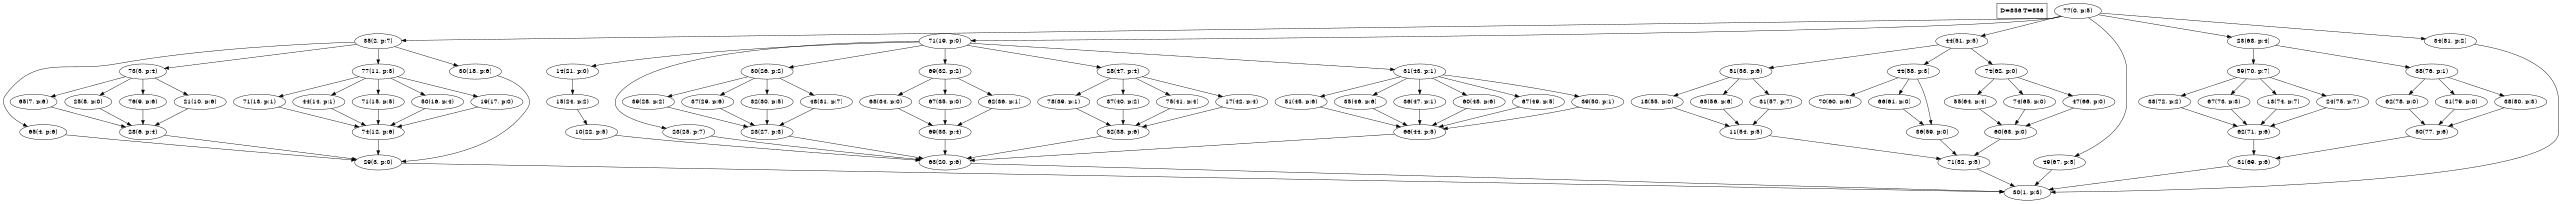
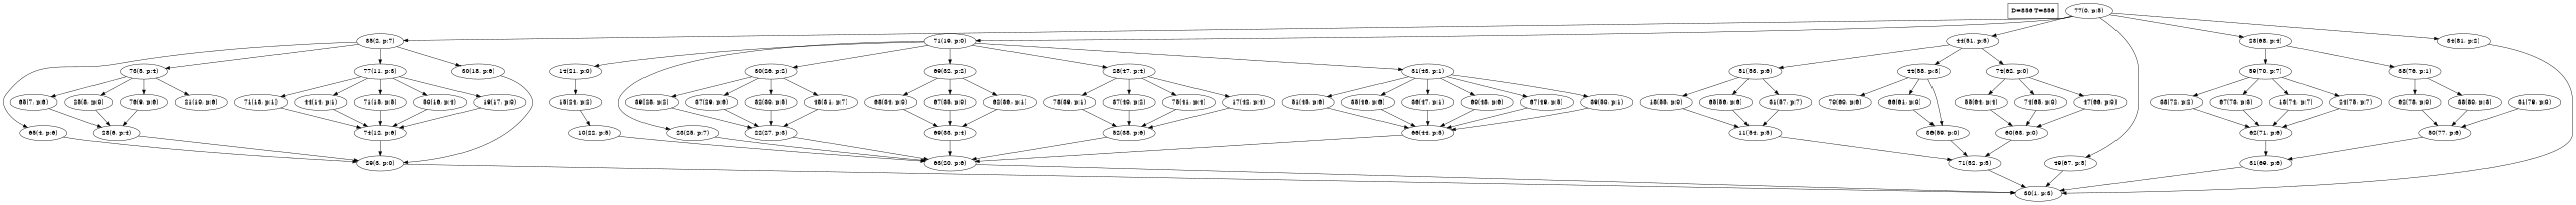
  digraph {
    n1 [label="D=856 T=856" shape=box]
    n2 [label="77(0, p:5)"]
    n3 [label="35(2, p:7)"]
    n4 [label="71(19, p:0)"]
    n5 [label="44(51, p:5)"]
    n6 [label="49(67, p:5)"]
    n7 [label="23(68, p:4)"]
    n8 [label="34(81, p:2)"]
    n9 [label="65(4, p:6)"]
    n10 [label="73(5, p:4)"]
    n11 [label="77(11, p:3)"]
    n12 [label="30(18, p:6)"]
    n13 [label="14(21, p:0)"]
    n14 [label="23(25, p:7)"]
    n15 [label="30(26, p:2)"]
    n16 [label="69(32, p:2)"]
    n17 [label="28(47, p:4)"]
    n18 [label="31(43, p:1)"]
    n19 [label="51(53, p:6)"]
    n20 [label="44(58, p:3)"]
    n21 [label="74(62, p:0)"]
    n22 [label="30(1, p:3)"]
    n23 [label="59(70, p:7)"]
    n24 [label="38(76, p:1)"]
    n25 [label="29(3, p:0)"]
    n26 [label="65(7, p:6)"]
    n27 [label="25(8, p:0)"]
    n28 [label="76(9, p:6)"]
    n29 [label="21(10, p:6)"]
    n30 [label="71(13, p:1)"]
    n31 [label="44(14, p:1)"]
    n32 [label="71(15, p:5)"]
    n33 [label="50(16, p:4)"]
    n34 [label="19(17, p:0)"]
    n35 [label="28(6, p:4)"]
    n36 [label="74(12, p:6)"]
    n37 [label="15(24, p:2)"]
    n38 [label="63(20, p:6)"]
    n39 [label="39(28, p:2)"]
    n40 [label="37(29, p:6)"]
    n41 [label="32(30, p:5)"]
    n42 [label="48(31, p:7)"]
    n43 [label="68(34, p:0)"]
    n44 [label="67(35, p:0)"]
    n45 [label="62(36, p:1)"]
    n46 [label="78(39, p:1)"]
    n47 [label="37(40, p:2)"]
    n48 [label="75(41, p:4)"]
    n49 [label="17(42, p:4)"]
    n50 [label="51(45, p:6)"]
    n51 [label="35(46, p:6)"]
    n52 [label="36(47, p:1)"]
    n53 [label="60(48, p:6)"]
    n54 [label="67(49, p:5)"]
    n55 [label="39(50, p:1)"]
    n56 [label="10(22, p:5)"]
-   n57 [label="23(27, p:3)"]
+   n57 [label="22(27, p:3)"]
    n58 [label="69(33, p:4)"]
    n59 [label="52(38, p:6)"]
    n60 [label="66(44, p:5)"]
    n61 [label="18(55, p:0)"]
    n62 [label="65(56, p:6)"]
    n63 [label="31(57, p:7)"]
    n64 [label="70(60, p:6)"]
    n65 [label="66(61, p:0)"]
    n66 [label="36(59, p:0)"]
    n67 [label="55(64, p:4)"]
    n68 [label="74(65, p:0)"]
    n69 [label="47(66, p:0)"]
    n70 [label="71(52, p:5)"]
    n71 [label="11(54, p:5)"]
    n72 [label="60(63, p:0)"]
    n73 [label="38(72, p:2)"]
    n74 [label="67(73, p:3)"]
    n75 [label="13(74, p:7)"]
    n76 [label="24(75, p:7)"]
    n77 [label="62(78, p:0)"]
    n78 [label="31(79, p:0)"]
    n79 [label="38(80, p:3)"]
    n80 [label="31(69, p:6)"]
    n81 [label="62(71, p:6)"]
    n82 [label="50(77, p:6)"]
    n2 -> n3
    n2 -> n4
    n2 -> n5
    n2 -> n6
    n2 -> n7
    n2 -> n8
    n3 -> n9
    n3 -> n10
    n3 -> n11
    n3 -> n12
    n4 -> n13
    n4 -> n14
    n4 -> n15
    n4 -> n16
    n4 -> n17
    n4 -> n18
    n5 -> n19
    n5 -> n20
    n5 -> n21
    n6 -> n22
    n7 -> n23
    n7 -> n24
    n8 -> n22
    n9 -> n25
    n10 -> n26
    n10 -> n27
    n10 -> n28
    n10 -> n29
    n11 -> n30
    n11 -> n31
    n11 -> n32
    n11 -> n33
    n11 -> n34
    n12 -> n25
    n13 -> n37
    n14 -> n38
    n15 -> n39
    n15 -> n40
    n15 -> n41
    n15 -> n42
    n16 -> n43
    n16 -> n44
    n16 -> n45
    n17 -> n46
    n17 -> n47
    n17 -> n48
    n17 -> n49
    n18 -> n50
    n18 -> n51
    n18 -> n52
    n18 -> n53
    n18 -> n54
    n18 -> n55
    n19 -> n61
    n19 -> n62
    n19 -> n63
    n20 -> n64
    n20 -> n65
    n20 -> n66
    n21 -> n67
    n21 -> n68
    n21 -> n69
    n23 -> n73
    n23 -> n74
    n23 -> n75
    n23 -> n76
    n24 -> n77
-   n24 -> n78
    n24 -> n79
    n25 -> n22
    n26 -> n35
    n27 -> n35
    n28 -> n35
-   n29 -> n35
    n30 -> n36
    n31 -> n36
    n32 -> n36
    n33 -> n36
    n34 -> n36
    n35 -> n25
    n36 -> n25
    n37 -> n56
    n38 -> n22
    n39 -> n57
    n40 -> n57
    n41 -> n57
    n42 -> n57
    n43 -> n58
    n44 -> n58
    n45 -> n58
    n46 -> n59
    n47 -> n59
    n48 -> n59
    n49 -> n59
    n50 -> n60
    n51 -> n60
    n52 -> n60
    n53 -> n60
    n54 -> n60
    n55 -> n60
    n56 -> n38
    n57 -> n38
    n58 -> n38
    n59 -> n38
    n60 -> n38
    n61 -> n71
    n62 -> n71
    n63 -> n71
    n65 -> n66
    n66 -> n70
    n67 -> n72
    n68 -> n72
    n69 -> n72
    n70 -> n22
    n71 -> n70
    n72 -> n70
    n73 -> n81
    n74 -> n81
    n75 -> n81
    n76 -> n81
    n77 -> n82
    n78 -> n82
    n79 -> n82
    n80 -> n22
    n81 -> n80
    n82 -> n80
  }
